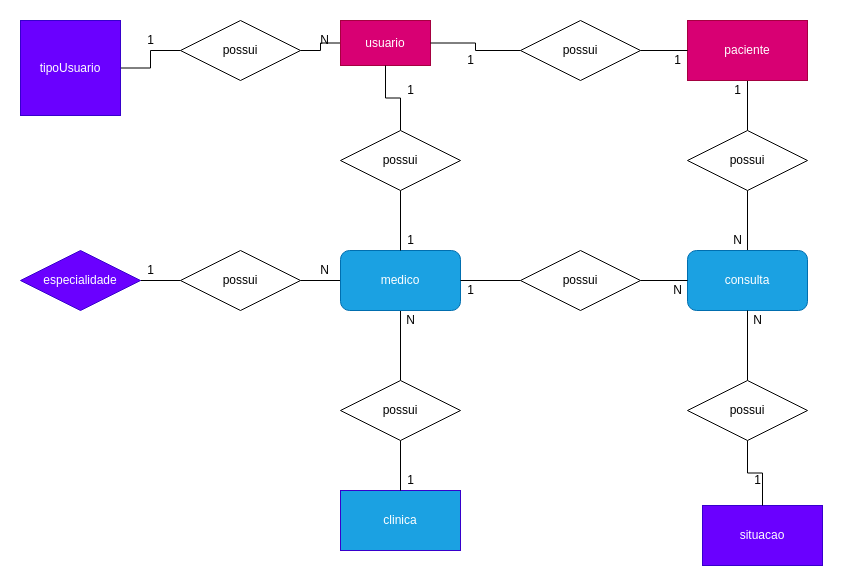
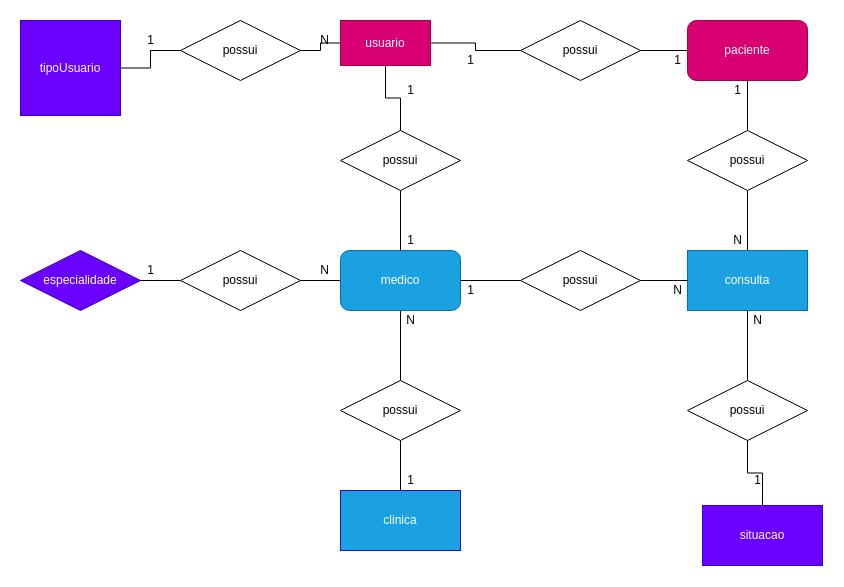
  <mxCell id="0" />
  <mxCell id="1" parent="0" />
  <mxCell id="2" style="edgeStyle=orthogonalEdgeStyle;rounded=0;orthogonalLoop=1;jettySize=auto;html=1;endArrow=none;endFill=0;" parent="1" source="3" target="5" edge="1"><mxGeometry relative="1" as="geometry" /></mxCell>
  <mxCell id="3" value="tipoUsuario" style="rounded=0;whiteSpace=wrap;html=1;fillColor=#6a00ff;strokeColor=#3700CC;fontColor=#ffffff;" parent="1" vertex="1"><mxGeometry x="20" y="20" width="100" height="95" as="geometry" /></mxCell>
  <mxCell id="4" style="edgeStyle=orthogonalEdgeStyle;rounded=0;orthogonalLoop=1;jettySize=auto;html=1;endArrow=none;endFill=0;" parent="1" source="5" target="6" edge="1"><mxGeometry relative="1" as="geometry" /></mxCell>
  <mxCell id="5" value="possui" style="shape=rhombus;perimeter=rhombusPerimeter;whiteSpace=wrap;html=1;align=center;" parent="1" vertex="1"><mxGeometry x="180" y="20" width="120" height="60" as="geometry" /></mxCell>
  <mxCell id="6" value="usuario" style="rounded=0;whiteSpace=wrap;html=1;fillColor=#d80073;strokeColor=#A50040;fontColor=#ffffff;" parent="1" vertex="1"><mxGeometry x="340" y="20" width="90" height="45" as="geometry" /></mxCell>
  <mxCell id="7" style="edgeStyle=orthogonalEdgeStyle;rounded=0;orthogonalLoop=1;jettySize=auto;html=1;endArrow=none;endFill=0;" parent="1" source="8" target="10" edge="1"><mxGeometry relative="1" as="geometry" /></mxCell>
  <mxCell id="8" value="especialidade" style="rhombus;whiteSpace=wrap;html=1;fillColor=#6a00ff;strokeColor=#3700CC;fontColor=#ffffff;" parent="1" vertex="1"><mxGeometry x="20" y="250" width="120" height="60" as="geometry" /></mxCell>
  <mxCell id="9" style="edgeStyle=orthogonalEdgeStyle;rounded=0;orthogonalLoop=1;jettySize=auto;html=1;endArrow=none;endFill=0;" parent="1" source="10" target="12" edge="1"><mxGeometry relative="1" as="geometry" /></mxCell>
  <mxCell id="10" value="possui" style="shape=rhombus;perimeter=rhombusPerimeter;whiteSpace=wrap;html=1;align=center;" parent="1" vertex="1"><mxGeometry x="180" y="250" width="120" height="60" as="geometry" /></mxCell>
  <mxCell id="11" style="edgeStyle=orthogonalEdgeStyle;rounded=0;orthogonalLoop=1;jettySize=auto;html=1;entryX=0.5;entryY=0;entryDx=0;entryDy=0;endArrow=none;endFill=0;exitX=0.5;exitY=1;exitDx=0;exitDy=0;" parent="1" source="12" target="19" edge="1"><mxGeometry relative="1" as="geometry" /></mxCell>
  <mxCell id="12" value="medico" style="whiteSpace=wrap;html=1;fillColor=#1ba1e2;strokeColor=#006EAF;fontColor=#ffffff;rounded=1;" parent="1" vertex="1"><mxGeometry x="340" y="250" width="120" height="60" as="geometry" /></mxCell>
  <mxCell id="13" value="1" style="text;html=1;align=center;verticalAlign=middle;resizable=0;points=[];autosize=1;strokeColor=none;" parent="1" vertex="1"><mxGeometry x="140" y="30" width="20" height="20" as="geometry" /></mxCell>
  <mxCell id="14" value="N" style="text;html=1;align=center;verticalAlign=middle;resizable=0;points=[];autosize=1;strokeColor=none;" parent="1" vertex="1"><mxGeometry x="314" y="30" width="20" height="20" as="geometry" /></mxCell>
  <mxCell id="15" value="1" style="text;html=1;align=center;verticalAlign=middle;resizable=0;points=[];autosize=1;strokeColor=none;" parent="1" vertex="1"><mxGeometry x="140" y="260" width="20" height="20" as="geometry" /></mxCell>
  <mxCell id="16" value="N" style="text;html=1;align=center;verticalAlign=middle;resizable=0;points=[];autosize=1;strokeColor=none;" parent="1" vertex="1"><mxGeometry x="314" y="260" width="20" height="20" as="geometry" /></mxCell>
  <mxCell id="17" value="clinica" style="rounded=0;whiteSpace=wrap;html=1;fillColor=#1ba1e2;strokeColor=#3700CC;fontColor=#ffffff;" parent="1" vertex="1"><mxGeometry x="340" y="490" width="120" height="60" as="geometry" /></mxCell>
  <mxCell id="18" style="edgeStyle=orthogonalEdgeStyle;rounded=0;orthogonalLoop=1;jettySize=auto;html=1;endArrow=none;endFill=0;" parent="1" source="19" target="17" edge="1"><mxGeometry relative="1" as="geometry" /></mxCell>
  <mxCell id="19" value="possui" style="shape=rhombus;perimeter=rhombusPerimeter;whiteSpace=wrap;html=1;align=center;" parent="1" vertex="1"><mxGeometry x="340" y="380" width="120" height="60" as="geometry" /></mxCell>
  <mxCell id="20" value="1" style="text;html=1;align=center;verticalAlign=middle;resizable=0;points=[];autosize=1;strokeColor=none;" parent="1" vertex="1"><mxGeometry x="400" y="470" width="20" height="20" as="geometry" /></mxCell>
  <mxCell id="21" value="N" style="text;html=1;align=center;verticalAlign=middle;resizable=0;points=[];autosize=1;strokeColor=none;" parent="1" vertex="1"><mxGeometry x="400" y="310" width="20" height="20" as="geometry" /></mxCell>
  <mxCell id="22" style="edgeStyle=orthogonalEdgeStyle;rounded=0;orthogonalLoop=1;jettySize=auto;html=1;exitX=0.5;exitY=0;exitDx=0;exitDy=0;entryX=0.5;entryY=1;entryDx=0;entryDy=0;endArrow=none;endFill=0;" parent="1" source="23" target="44" edge="1"><mxGeometry relative="1" as="geometry" /></mxCell>
- <mxCell id="23" value="consulta" style="whiteSpace=wrap;html=1;fillColor=#1ba1e2;strokeColor=#006EAF;fontColor=#ffffff;rounded=1;" parent="1" vertex="1"><mxGeometry x="687" y="250" width="120" height="60" as="geometry" /></mxCell>
+ <mxCell id="23" value="consulta" style="rounded=0;whiteSpace=wrap;html=1;fillColor=#1ba1e2;strokeColor=#006EAF;fontColor=#ffffff;" parent="1" vertex="1"><mxGeometry x="687" y="250" width="120" height="60" as="geometry" /></mxCell>
  <mxCell id="24" value="1" style="text;html=1;align=center;verticalAlign=middle;resizable=0;points=[];autosize=1;strokeColor=none;" parent="1" vertex="1"><mxGeometry x="460" y="50" width="20" height="20" as="geometry" /></mxCell>
  <mxCell id="25" value="N" style="text;html=1;align=center;verticalAlign=middle;resizable=0;points=[];autosize=1;strokeColor=none;" parent="1" vertex="1"><mxGeometry x="667" y="280" width="20" height="20" as="geometry" /></mxCell>
  <mxCell id="26" value="N" style="text;html=1;align=center;verticalAlign=middle;resizable=0;points=[];autosize=1;strokeColor=none;" parent="1" vertex="1"><mxGeometry x="747" y="310" width="20" height="20" as="geometry" /></mxCell>
  <mxCell id="27" value="situacao" style="rounded=0;whiteSpace=wrap;html=1;fillColor=#6a00ff;strokeColor=#3700CC;fontColor=#ffffff;" parent="1" vertex="1"><mxGeometry x="702" y="505" width="120" height="60" as="geometry" /></mxCell>
  <mxCell id="28" style="edgeStyle=orthogonalEdgeStyle;rounded=0;orthogonalLoop=1;jettySize=auto;html=1;exitX=0.5;exitY=0;exitDx=0;exitDy=0;endArrow=none;endFill=0;entryX=0.5;entryY=1;entryDx=0;entryDy=0;" parent="1" source="30" target="23" edge="1"><mxGeometry relative="1" as="geometry"><mxPoint x="857" y="340" as="targetPoint" /></mxGeometry></mxCell>
  <mxCell id="29" style="edgeStyle=orthogonalEdgeStyle;rounded=0;orthogonalLoop=1;jettySize=auto;html=1;exitX=0.5;exitY=1;exitDx=0;exitDy=0;entryX=0.5;entryY=0;entryDx=0;entryDy=0;endArrow=none;endFill=0;" parent="1" source="30" target="27" edge="1"><mxGeometry relative="1" as="geometry" /></mxCell>
  <mxCell id="30" value="possui" style="shape=rhombus;perimeter=rhombusPerimeter;whiteSpace=wrap;html=1;align=center;" parent="1" vertex="1"><mxGeometry x="687" y="380" width="120" height="60" as="geometry" /></mxCell>
  <mxCell id="31" value="1" style="text;html=1;align=center;verticalAlign=middle;resizable=0;points=[];autosize=1;strokeColor=none;" parent="1" vertex="1"><mxGeometry x="747" y="470" width="20" height="20" as="geometry" /></mxCell>
  <mxCell id="32" style="edgeStyle=orthogonalEdgeStyle;rounded=0;orthogonalLoop=1;jettySize=auto;html=1;exitX=0.5;exitY=0;exitDx=0;exitDy=0;entryX=0.5;entryY=1;entryDx=0;entryDy=0;endArrow=none;endFill=0;" parent="1" source="34" target="6" edge="1"><mxGeometry relative="1" as="geometry" /></mxCell>
  <mxCell id="33" style="edgeStyle=orthogonalEdgeStyle;rounded=0;orthogonalLoop=1;jettySize=auto;html=1;exitX=0.5;exitY=1;exitDx=0;exitDy=0;entryX=0.5;entryY=0;entryDx=0;entryDy=0;endArrow=none;endFill=0;" parent="1" source="34" target="12" edge="1"><mxGeometry relative="1" as="geometry" /></mxCell>
  <mxCell id="34" value="possui" style="shape=rhombus;perimeter=rhombusPerimeter;whiteSpace=wrap;html=1;align=center;" parent="1" vertex="1"><mxGeometry x="340" y="130" width="120" height="60" as="geometry" /></mxCell>
  <mxCell id="35" value="1" style="text;html=1;align=center;verticalAlign=middle;resizable=0;points=[];autosize=1;strokeColor=none;" parent="1" vertex="1"><mxGeometry x="400" y="230" width="20" height="20" as="geometry" /></mxCell>
  <mxCell id="36" style="edgeStyle=orthogonalEdgeStyle;rounded=0;orthogonalLoop=1;jettySize=auto;html=1;exitX=0.5;exitY=1;exitDx=0;exitDy=0;entryX=0.5;entryY=0;entryDx=0;entryDy=0;endArrow=none;endFill=0;" parent="1" source="37" target="44" edge="1"><mxGeometry relative="1" as="geometry" /></mxCell>
- <mxCell id="37" value="paciente" style="rounded=0;whiteSpace=wrap;html=1;fillColor=#d80073;strokeColor=#A50040;fontColor=#ffffff;" parent="1" vertex="1"><mxGeometry x="687" y="20" width="120" height="60" as="geometry" /></mxCell>
+ <mxCell id="37" value="paciente" style="whiteSpace=wrap;html=1;fillColor=#d80073;strokeColor=#A50040;fontColor=#ffffff;rounded=1;" parent="1" vertex="1"><mxGeometry x="687" y="20" width="120" height="60" as="geometry" /></mxCell>
  <mxCell id="38" style="edgeStyle=orthogonalEdgeStyle;rounded=0;orthogonalLoop=1;jettySize=auto;html=1;exitX=1;exitY=0.5;exitDx=0;exitDy=0;entryX=0;entryY=0.5;entryDx=0;entryDy=0;endArrow=none;endFill=0;" parent="1" source="40" target="37" edge="1"><mxGeometry relative="1" as="geometry"><mxPoint x="657" y="50" as="sourcePoint" /></mxGeometry></mxCell>
  <mxCell id="39" style="edgeStyle=orthogonalEdgeStyle;rounded=0;orthogonalLoop=1;jettySize=auto;html=1;exitX=0;exitY=0.5;exitDx=0;exitDy=0;entryX=1;entryY=0.5;entryDx=0;entryDy=0;endArrow=none;endFill=0;" parent="1" source="40" target="6" edge="1"><mxGeometry relative="1" as="geometry" /></mxCell>
  <mxCell id="40" value="possui" style="shape=rhombus;perimeter=rhombusPerimeter;whiteSpace=wrap;html=1;align=center;" parent="1" vertex="1"><mxGeometry x="520" y="20" width="120" height="60" as="geometry" /></mxCell>
  <mxCell id="41" style="edgeStyle=orthogonalEdgeStyle;rounded=0;orthogonalLoop=1;jettySize=auto;html=1;exitX=1;exitY=0.5;exitDx=0;exitDy=0;entryX=0;entryY=0.5;entryDx=0;entryDy=0;endArrow=none;endFill=0;" parent="1" source="43" target="23" edge="1"><mxGeometry relative="1" as="geometry" /></mxCell>
  <mxCell id="42" style="edgeStyle=orthogonalEdgeStyle;rounded=0;orthogonalLoop=1;jettySize=auto;html=1;exitX=0;exitY=0.5;exitDx=0;exitDy=0;entryX=1;entryY=0.5;entryDx=0;entryDy=0;endArrow=none;endFill=0;" parent="1" source="43" target="12" edge="1"><mxGeometry relative="1" as="geometry" /></mxCell>
  <mxCell id="43" value="possui" style="shape=rhombus;perimeter=rhombusPerimeter;whiteSpace=wrap;html=1;align=center;" parent="1" vertex="1"><mxGeometry x="520" y="250" width="120" height="60" as="geometry" /></mxCell>
  <mxCell id="44" value="possui" style="shape=rhombus;perimeter=rhombusPerimeter;whiteSpace=wrap;html=1;align=center;" parent="1" vertex="1"><mxGeometry x="687" y="130" width="120" height="60" as="geometry" /></mxCell>
  <mxCell id="45" value="1" style="text;html=1;align=center;verticalAlign=middle;resizable=0;points=[];autosize=1;strokeColor=none;" parent="1" vertex="1"><mxGeometry x="400" y="80" width="20" height="20" as="geometry" /></mxCell>
  <mxCell id="46" value="1" style="text;html=1;align=center;verticalAlign=middle;resizable=0;points=[];autosize=1;strokeColor=none;" parent="1" vertex="1"><mxGeometry x="460" y="280" width="20" height="20" as="geometry" /></mxCell>
  <mxCell id="47" value="1" style="text;html=1;align=center;verticalAlign=middle;resizable=0;points=[];autosize=1;strokeColor=none;" parent="1" vertex="1"><mxGeometry x="667" y="50" width="20" height="20" as="geometry" /></mxCell>
  <mxCell id="48" value="1" style="text;html=1;align=center;verticalAlign=middle;resizable=0;points=[];autosize=1;strokeColor=none;" parent="1" vertex="1"><mxGeometry x="727" y="80" width="20" height="20" as="geometry" /></mxCell>
  <mxCell id="49" value="N" style="text;html=1;align=center;verticalAlign=middle;resizable=0;points=[];autosize=1;strokeColor=none;" parent="1" vertex="1"><mxGeometry x="727" y="230" width="20" height="20" as="geometry" /></mxCell>
